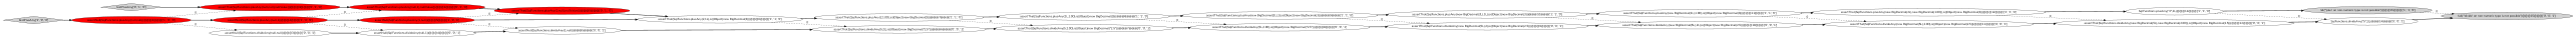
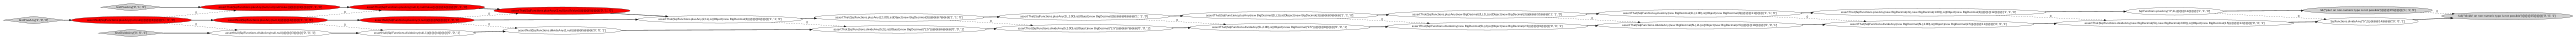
  digraph {
    rankdir=LR
    fontname=Nunito
    node [fillcolor=white shape=ellipse style=filled fontname=Nunito]
    edge [style=bold fontname=Nunito]
    n1 [label="assertThat(SqlFunctions.plusAny(2,1L),is((Object)new BigDecimal(3)))@@@6@@@['1', '1', '0']"]
    n2 [label="assertThat(SqlFunctions.divideAny(5,2L),is((Object)new BigDecimal(\"2.5\")))@@@6@@@['0', '0', '1']"]
    n3 [label="assertThat(SqlFunctions.plusAny(2,1.0D),is((Object)new BigDecimal(3)))@@@7@@@['1', '1', '0']"]
    n4 [fillcolor=red label="assertThat(SqlFunctions.plusAny(null,1),nullValue())@@@4@@@['0', '1', '0']"]
    n5 [fillcolor=red label="assertThat(SqlFunctions.plusAny(1,null),nullValue())@@@5@@@['0', '1', '0']"]
    n6 [label="assertThat(SqlFunctions.divideAny(new BigDecimal(5L),2),is((Object)new BigDecimal(2.5)))@@@9@@@['0', '0', '1']"]
    n7 [label="assertThat(SqlFunctions.divideAny(new BigDecimal(5L),2L),is((Object)new BigDecimal(2.5)))@@@10@@@['0', '0', '1']"]
    n8 [label="assertThat(SqlFunctions.divideAny(new BigDecimal(5L),new BigDecimal(2.0D)),is((Object)new BigDecimal(2.5)))@@@12@@@['0', '0', '1']"]
    n9 [label="SqlFunctions.divideAny(\"5\",2L)@@@14@@@['0', '0', '1']"]
    n10 [label="assertNull(SqlFunctions.divideAny(null,null))@@@3@@@['0', '0', '1']"]
    n11 [label="assertNull(SqlFunctions.divideAny(null,1))@@@4@@@['0', '0', '1']"]
    n12 [label="assertThat(SqlFunctions.divideAny(5,2.0D),is((Object)new BigDecimal(\"2.5\")))@@@7@@@['0', '0', '1']"]
    n13 [label="assertThat(SqlFunctions.plusAny(new BigDecimal(2L),1L),is((Object)new BigDecimal(3)))@@@10@@@['1', '1', '0']"]
    n14 [label="assertThat(SqlFunctions.plusAny(new BigDecimal(2L),1.0D),is((Object)new BigDecimal(3)))@@@11@@@['1', '1', '0']"]
    n15 [fillcolor=red label="assertNull(SqlFunctions.plusAny(null,null))@@@3@@@['1', '0', '0']"]
    n16 [fillcolor=red label="assertThat(SqlFunctions.plusAny(null,null),nullValue())@@@3@@@['0', '1', '0']"]
    n17 [fillcolor=red label="assertNull(SqlFunctions.plusAny(null,1))@@@4@@@['1', '0', '0']"]
    n18 [fillcolor=lightgray label="testPlusAny['1', '0', '0']" shape=diamond]
    n19 [label="assertThat(SqlFunctions.divideAny(5L,2.0D),is((Object)new BigDecimal(\"2.5\")))@@@8@@@['0', '0', '1']"]
    n20 [fillcolor=lightgray label="testPlusAny['0', '1', '0']" shape=diamond]
    n21 [label="assertThat(SqlFunctions.divideAny(new BigDecimal(5L),2.0D),is((Object)new BigDecimal(2.5)))@@@11@@@['0', '0', '1']"]
    n22 [label="assertNull(SqlFunctions.divideAny(1,null))@@@5@@@['0', '0', '1']"]
    n23 [fillcolor=lightgray label="fail(\"'divide' on non-numeric type is not possible\")@@@15@@@['0', '0', '1']"]
    n24 [label="SqlFunctions.plusAny(\"2\",2L)@@@14@@@['1', '1', '0']"]
    n25 [fillcolor=lightgray label="fail(\"'plus' on non-numeric type is not possible\")@@@15@@@['1', '1', '0']"]
    n26 [label="assertThat(SqlFunctions.plusAny(2L,1.0D),is((Object)new BigDecimal(3)))@@@8@@@['1', '1', '0']"]
    n27 [label="assertThat(SqlFunctions.plusAny(new BigDecimal(2L),1),is((Object)new BigDecimal(3)))@@@9@@@['1', '1', '0']"]
    n28 [fillcolor=red label="assertNull(SqlFunctions.plusAny(1,null))@@@5@@@['1', '0', '0']"]
    n29 [label="assertThat(SqlFunctions.plusAny(new BigDecimal(2L),new BigDecimal(1.0D)),is((Object)new BigDecimal(3)))@@@12@@@['1', '1', '0']"]
+   n30 [fillcolor=lightgray label="testDivideAny['0', '0', '1']" shape=diamond]
    n1 -> n2 [label=0 style=dashed]
    n1 -> n3
    n2 -> n12
    n3 -> n12 [label=0 style=dashed]
    n3 -> n26
    n4 -> n5
    n5 -> n1
    n6 -> n7
    n7 -> n21
    n8 -> n9
    n9 -> n23
    n10 -> n11
    n11 -> n22
    n12 -> n19
    n13 -> n7 [label=0 style=dashed]
    n13 -> n14
    n14 -> n21 [label=0 style=dashed]
    n14 -> n29
    n15 -> n10 [label=0 style=dashed]
    n15 -> n16 [label=0 style=dashed]
    n15 -> n17
    n16 -> n4
    n17 -> n4 [label=0 style=dashed]
    n17 -> n11 [label=0 style=dashed]
    n17 -> n28
    n18 -> n15
    n19 -> n6
    n20 -> n16
    n21 -> n8
    n22 -> n2
    n24 -> n9 [label=0 style=dashed]
    n24 -> n25
    n25 -> n23 [label=0 style=dashed]
    n26 -> n19 [label=0 style=dashed]
    n26 -> n27
    n27 -> n6 [label=0 style=dashed]
    n27 -> n13
    n28 -> n1
    n28 -> n5 [label=0 style=dashed]
    n28 -> n22 [label=0 style=dashed]
    n29 -> n8 [label=0 style=dashed]
    n29 -> n24
+   n30 -> n10
  }
